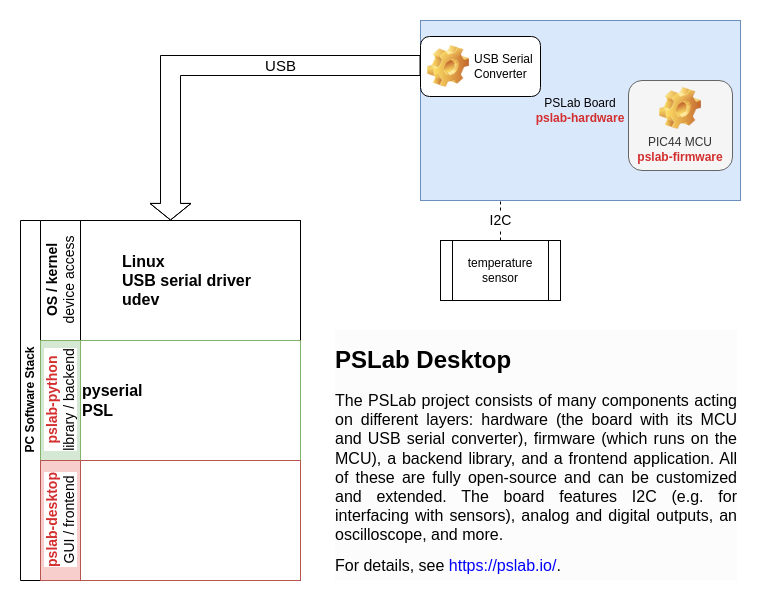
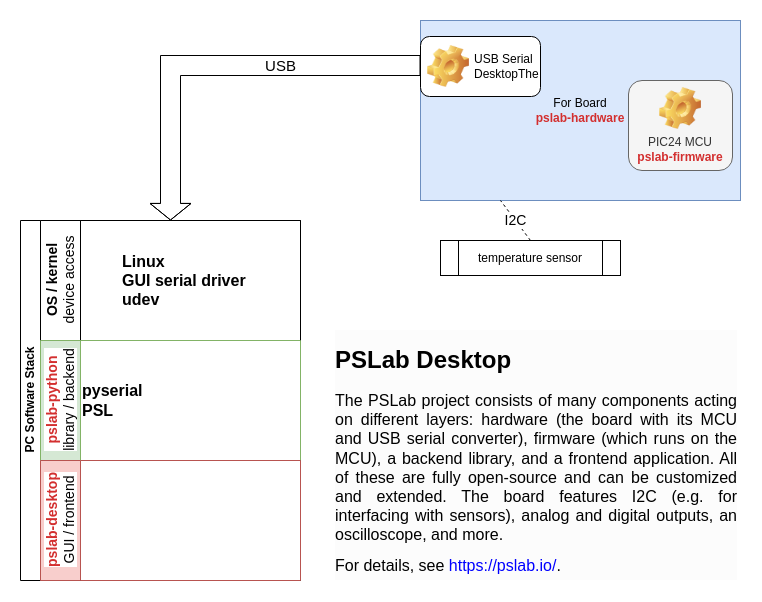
  <mxCell id="0" />
  <mxCell id="1" parent="0" />
  <mxCell id="2" value="" style="group;" vertex="1" connectable="0" parent="1"><mxGeometry x="420" y="20" width="320" height="180" as="geometry" /></mxCell>
- <mxCell id="3" value="PSLab Board&lt;br&gt;&lt;b&gt;&lt;font color=&quot;#d32f2f&quot;&gt;pslab-hardware&lt;/font&gt;&lt;/b&gt;" style="whiteSpace=wrap;html=1;fillColor=#dae8fc;strokeColor=#6c8ebf;" vertex="1" parent="2"><mxGeometry width="320" height="180" as="geometry" /></mxCell>
- <mxCell id="4" value="&lt;span style=&quot;font-weight: normal&quot;&gt;USB Serial Converter&lt;/span&gt;" style="label;whiteSpace=wrap;html=1;image=img/clipart/Gear_128x128.png;" vertex="1" parent="2"><mxGeometry y="16" width="120" height="60" as="geometry" /></mxCell>
- <mxCell id="5" value="&lt;span style=&quot;font-weight: normal&quot;&gt;PIC44 MCU&lt;/span&gt;&lt;br&gt;&lt;font color=&quot;#d32f2f&quot;&gt;pslab-firmware&lt;/font&gt;" style="label;whiteSpace=wrap;html=1;align=center;verticalAlign=bottom;spacingLeft=0;spacingBottom=4;imageAlign=center;imageVerticalAlign=top;image=img/clipart/Gear_128x128.png;fillColor=#f5f5f5;strokeColor=#666666;fontColor=#333333;" vertex="1" parent="2"><mxGeometry x="208" y="60" width="104" height="90" as="geometry" /></mxCell>
+ <mxCell id="3" value="For Board&lt;br&gt;&lt;b&gt;&lt;font color=&quot;#d32f2f&quot;&gt;pslab-hardware&lt;/font&gt;&lt;/b&gt;" style="whiteSpace=wrap;html=1;fillColor=#dae8fc;strokeColor=#6c8ebf;" vertex="1" parent="2"><mxGeometry width="320" height="180" as="geometry" /></mxCell>
+ <mxCell id="4" value="&lt;span style=&quot;font-weight: normal&quot;&gt;USB Serial DesktopThe&lt;/span&gt;" style="label;whiteSpace=wrap;html=1;image=img/clipart/Gear_128x128.png;" vertex="1" parent="2"><mxGeometry y="16" width="120" height="60" as="geometry" /></mxCell>
+ <mxCell id="5" value="&lt;span style=&quot;font-weight: normal&quot;&gt;PIC24 MCU&lt;/span&gt;&lt;br&gt;&lt;font color=&quot;#d32f2f&quot;&gt;pslab-firmware&lt;/font&gt;" style="label;whiteSpace=wrap;html=1;align=center;verticalAlign=bottom;spacingLeft=0;spacingBottom=4;imageAlign=center;imageVerticalAlign=top;image=img/clipart/Gear_128x128.png;fillColor=#f5f5f5;strokeColor=#666666;fontColor=#333333;" vertex="1" parent="2"><mxGeometry x="208" y="60" width="104" height="90" as="geometry" /></mxCell>
  <mxCell id="6" value="&lt;h1&gt;PSLab Desktop&lt;/h1&gt;&lt;p style=&quot;text-align: justify&quot;&gt;&lt;span style=&quot;font-size: 16px&quot;&gt;The PSLab project consists of many components acting on different layers: hardware (the board with its MCU and USB serial converter), firmware (which runs on the MCU), a backend library, and a frontend application. All of these are fully open-source and can be customized and extended. The board features I2C (e.g. for interfacing with sensors), analog and digital outputs, an oscilloscope, and more.&lt;/span&gt;&lt;/p&gt;&lt;p&gt;&lt;span style=&quot;font-size: 16px&quot;&gt;For details, see &lt;font color=&quot;#0000ff&quot;&gt;https://pslab.io/&lt;/font&gt;.&lt;/span&gt;&lt;/p&gt;" style="text;html=1;strokeColor=none;fillColor=none;spacing=5;spacingTop=-20;whiteSpace=wrap;overflow=hidden;labelBackgroundColor=#FCFCFC;" vertex="1" parent="1"><mxGeometry x="330" y="340" width="410" height="240" as="geometry" /></mxCell>
  <mxCell id="7" value="&lt;font style=&quot;font-size: 15px&quot;&gt;USB&lt;/font&gt;" style="edgeStyle=orthogonalEdgeStyle;rounded=0;orthogonalLoop=1;jettySize=auto;html=1;exitX=0;exitY=0.25;exitDx=0;exitDy=0;shape=flexArrow;entryX=0.5;entryY=0;entryDx=0;entryDy=0;width=20;endSize=5.186;fontSize=15;horizontal=1;verticalAlign=middle;labelBorderColor=none;fillColor=#ffffff;" edge="1" parent="1" source="3" target="11"><mxGeometry x="-0.309" relative="1" as="geometry"><mxPoint x="220" y="220" as="targetPoint" /><mxPoint as="offset" /></mxGeometry></mxCell>
- <mxCell id="8" value="temperature sensor" style="shape=process;whiteSpace=wrap;html=1;backgroundOutline=1;" vertex="1" parent="1"><mxGeometry x="440" y="240" width="120" height="60" as="geometry" /></mxCell>
+ <mxCell id="8" value="temperature sensor" style="shape=process;whiteSpace=wrap;html=1;backgroundOutline=1;" vertex="1" parent="1"><mxGeometry x="440" y="240" width="180" height="35" as="geometry" /></mxCell>
  <mxCell id="9" value="I2C" style="endArrow=none;html=1;entryX=0.25;entryY=1;entryDx=0;entryDy=0;exitX=0.5;exitY=0;exitDx=0;exitDy=0;fontSize=14;dashed=1;" edge="1" parent="1" source="8" target="3"><mxGeometry width="50" height="50" relative="1" as="geometry"><mxPoint x="480" y="260" as="sourcePoint" /><mxPoint x="490" y="210" as="targetPoint" /></mxGeometry></mxCell>
  <mxCell id="10" value="PC Software Stack" style="swimlane;html=1;childLayout=stackLayout;resizeParent=1;resizeParentMax=0;horizontal=0;startSize=20;horizontalStack=0;labelBackgroundColor=#FFFFFF;" vertex="1" parent="1"><mxGeometry x="20" y="220" width="280" height="360" as="geometry"><mxRectangle x="100" y="280" width="30" height="130" as="alternateBounds" /></mxGeometry></mxCell>
  <mxCell id="11" value="&lt;font style=&quot;font-size: 14px&quot;&gt;OS / kernel&lt;br&gt;&lt;span style=&quot;font-weight: normal&quot;&gt;device access&lt;/span&gt;&lt;/font&gt;" style="swimlane;html=1;startSize=40;horizontal=0;labelBackgroundColor=#ffffff;labelBorderColor=none;" vertex="1" parent="10"><mxGeometry x="20" width="260" height="120" as="geometry" /></mxCell>
- <mxCell id="12" value="&lt;b style=&quot;font-size: 16px&quot;&gt;&lt;font style=&quot;font-size: 16px&quot;&gt;Linux&lt;br&gt;USB serial driver&lt;br&gt;&lt;/font&gt;&lt;/b&gt;&lt;div style=&quot;font-size: 16px&quot;&gt;&lt;span&gt;&lt;b&gt;&lt;font style=&quot;font-size: 16px&quot;&gt;udev&lt;/font&gt;&lt;/b&gt;&lt;/span&gt;&lt;/div&gt;" style="text;html=1;align=left;verticalAlign=middle;resizable=0;points=[];autosize=1;labelBackgroundColor=#ffffff;" vertex="1" parent="11"><mxGeometry x="80" y="35" width="140" height="50" as="geometry" /></mxCell>
+ <mxCell id="12" value="&lt;b style=&quot;font-size: 16px&quot;&gt;&lt;font style=&quot;font-size: 16px&quot;&gt;Linux&lt;br&gt;GUI serial driver&lt;br&gt;&lt;/font&gt;&lt;/b&gt;&lt;div style=&quot;font-size: 16px&quot;&gt;&lt;span&gt;&lt;b&gt;&lt;font style=&quot;font-size: 16px&quot;&gt;udev&lt;/font&gt;&lt;/b&gt;&lt;/span&gt;&lt;/div&gt;" style="text;html=1;align=left;verticalAlign=middle;resizable=0;points=[];autosize=1;labelBackgroundColor=#ffffff;" vertex="1" parent="11"><mxGeometry x="80" y="35" width="140" height="50" as="geometry" /></mxCell>
  <mxCell id="13" value="&lt;font style=&quot;font-size: 14px&quot;&gt;&lt;font color=&quot;#d32f2f&quot; style=&quot;font-size: 14px&quot;&gt;pslab-python&lt;/font&gt;&lt;br&gt;&lt;span style=&quot;font-weight: normal&quot;&gt;library / backend&lt;/span&gt;&lt;/font&gt;" style="swimlane;html=1;startSize=40;horizontal=0;labelBackgroundColor=#FFFFFF;fillColor=#d5e8d4;strokeColor=#82b366;" vertex="1" parent="10"><mxGeometry x="20" y="120" width="260" height="120" as="geometry" /></mxCell>
  <mxCell id="14" value="&lt;font style=&quot;font-size: 16px&quot;&gt;&lt;b&gt;pyserial&lt;br&gt;PSL&lt;/b&gt;&lt;/font&gt;" style="text;html=1;align=left;verticalAlign=middle;resizable=0;points=[];autosize=1;labelBackgroundColor=#ffffff;" vertex="1" parent="13"><mxGeometry x="40" y="40" width="80" height="40" as="geometry" /></mxCell>
  <mxCell id="15" value="&lt;font style=&quot;font-size: 14px&quot;&gt;&lt;font color=&quot;#d32f2f&quot; style=&quot;font-size: 14px&quot;&gt;pslab-desktop&lt;/font&gt;&lt;br&gt;&lt;span style=&quot;font-weight: normal&quot;&gt;GUI / frontend&lt;/span&gt;&lt;/font&gt;" style="swimlane;html=1;startSize=40;horizontal=0;labelBackgroundColor=#ffffff;fillColor=#f8cecc;strokeColor=#b85450;" vertex="1" parent="10"><mxGeometry x="20" y="240" width="260" height="120" as="geometry" /></mxCell>
